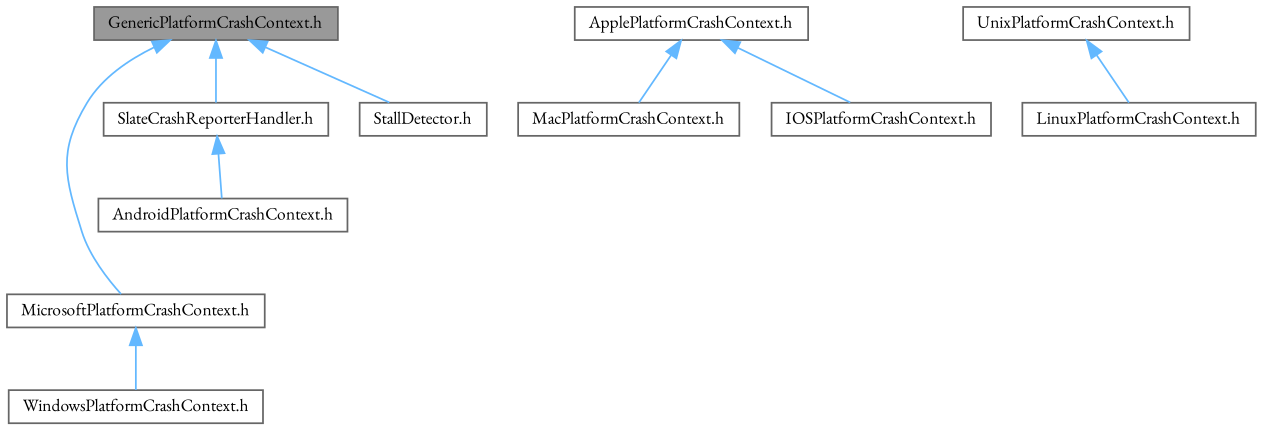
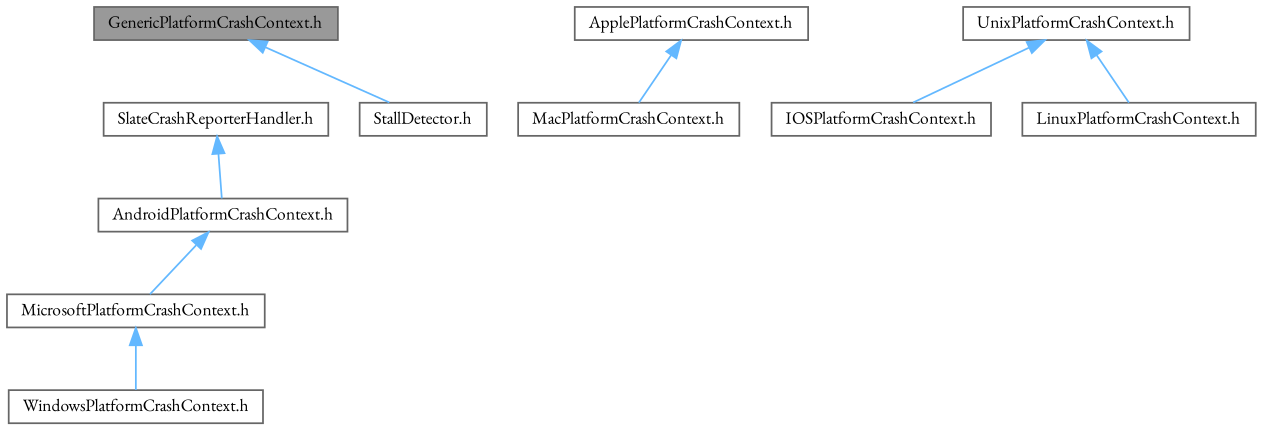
  digraph {
    fontname="EB Garamond"
    node [color=grey40 fillcolor=white fontname="EB Garamond" fontsize=10 shape=box style=filled]
    edge [color=steelblue1 dir=back fontname="EB Garamond" fontsize=10 labelfontname=Helvetica labelfontsize=10 style=solid]
    n1 [color=gray40 fillcolor=grey60 fontcolor=black height=0.2 label="GenericPlatformCrashContext.h" width=0.4]
    n2 [height=0.2 label="MicrosoftPlatformCrashContext.h" width=0.4]
    n3 [height=0.2 label="SlateCrashReporterHandler.h" width=0.4]
    n4 [height=0.2 label="StallDetector.h" width=0.4]
    n5 [height=0.2 label="AndroidPlatformCrashContext.h" width=0.4]
    n6 [height=0.2 label="ApplePlatformCrashContext.h" width=0.4]
    n7 [height=0.2 label="IOSPlatformCrashContext.h" width=0.4]
    n8 [height=0.2 label="MacPlatformCrashContext.h" width=0.4]
    n9 [height=0.2 label="WindowsPlatformCrashContext.h" width=0.4]
    n10 [height=0.2 label="UnixPlatformCrashContext.h" width=0.4]
    n11 [height=0.2 label="LinuxPlatformCrashContext.h" width=0.4]
-   n1 -> n2
-   n1 -> n3
+   n5 -> n2
    n1 -> n4
    n2 -> n9
    n3 -> n5
-   n6 -> n7
+   n10 -> n7
    n6 -> n8
    n10 -> n11
  }
